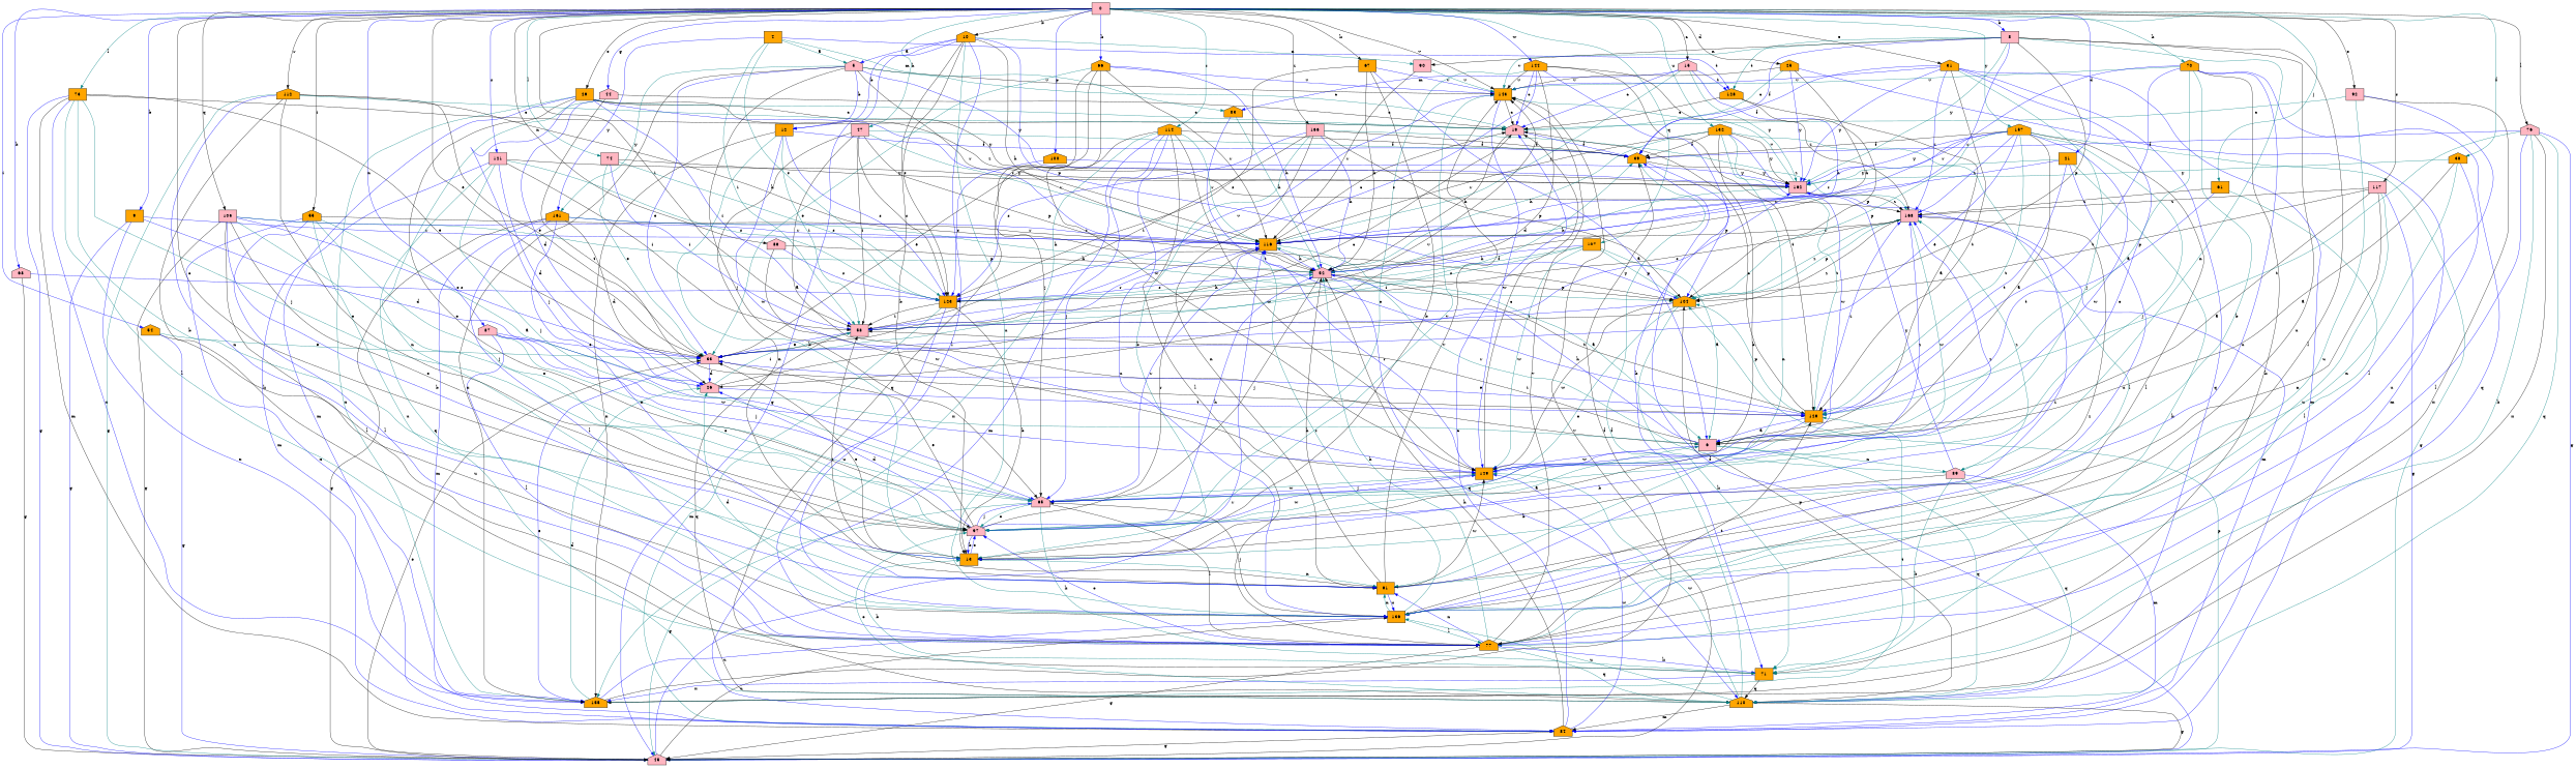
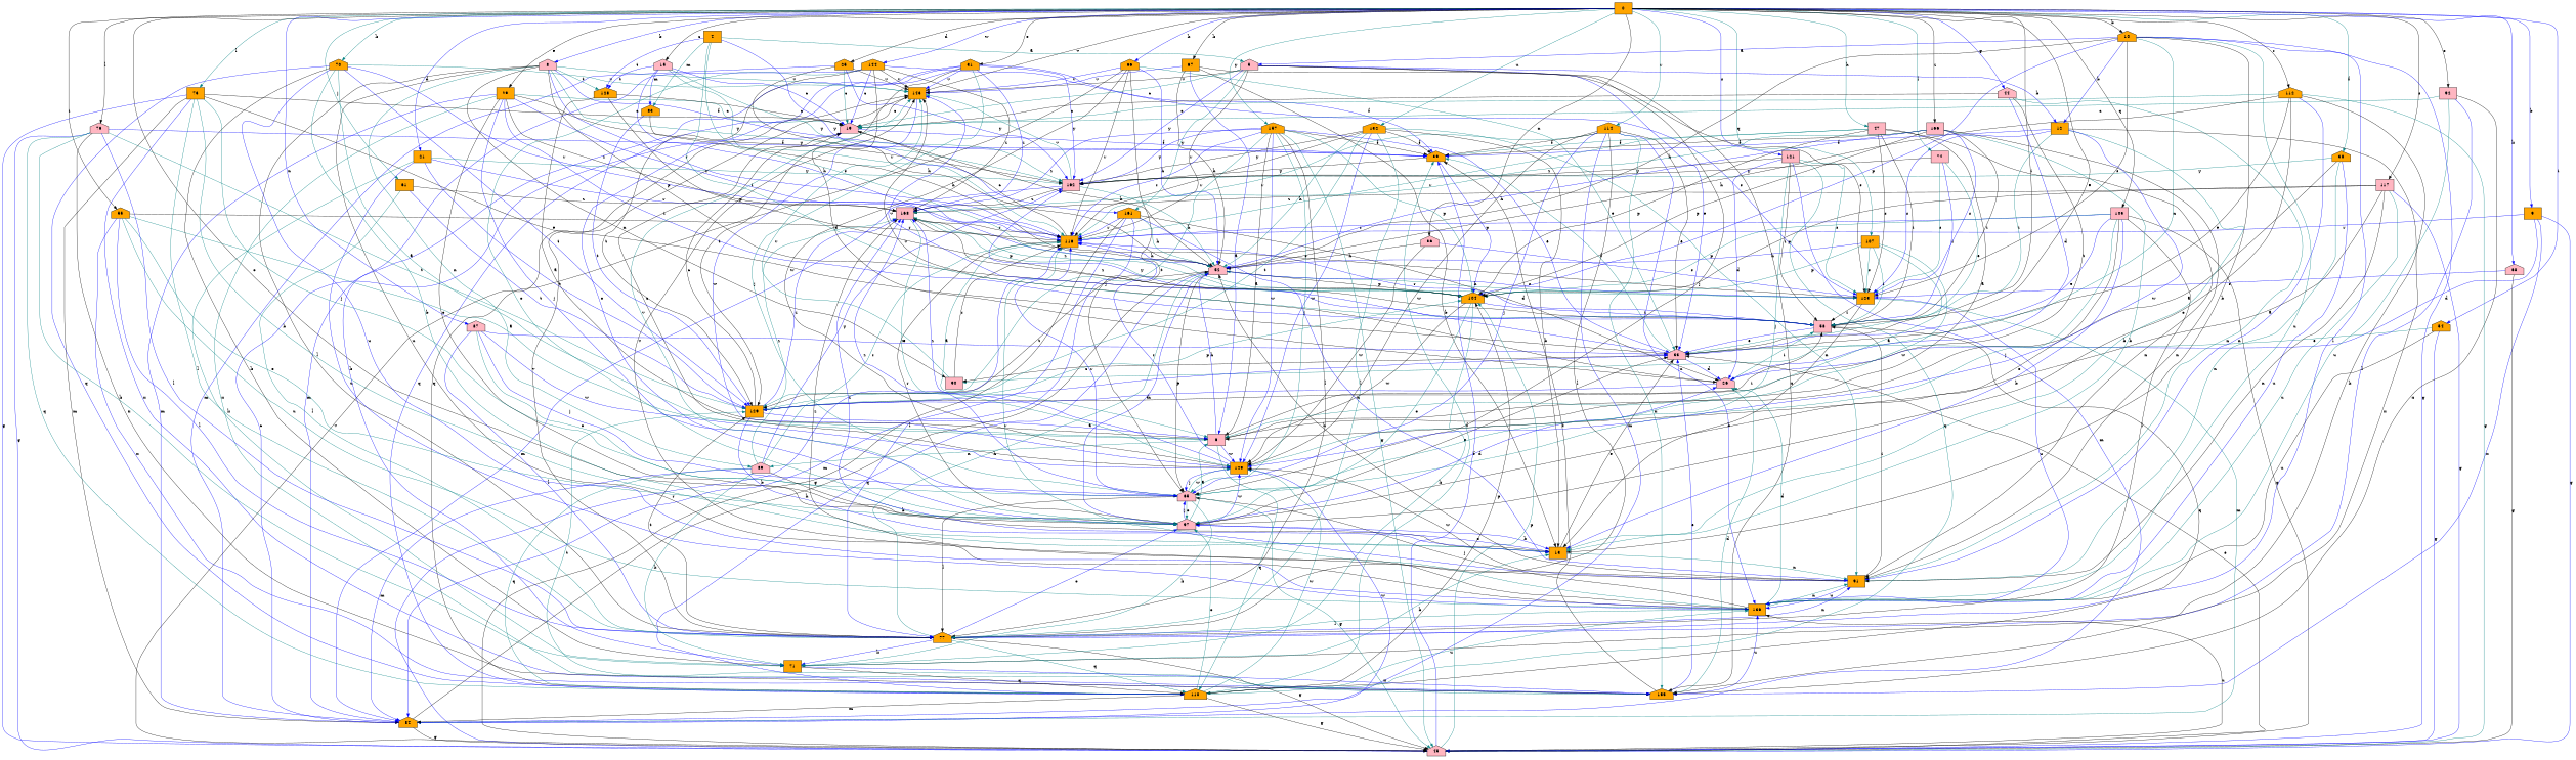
  strict digraph {
    node [fillcolor=orange shape=house style=filled]
    edge [color=blue]
-   0 [fillcolor=lightpink shape=box]
-   8 [fillcolor=lightpink shape=box]
+   0 [shape=box]
+   8 [fillcolor=lightpink]
    9 [shape=box]
    10
    15 [fillcolor=lightpink]
    21 [shape=box]
    25
    29 [shape=box]
    31
    33 [fillcolor=lightpink]
    38
    44 [fillcolor=lightpink]
    47 [fillcolor=lightpink shape=box]
    54
    55
    58 [fillcolor=lightpink shape=box]
    61 [shape=box]
    66
    67 [shape=box]
    68 [fillcolor=lightpink]
    70
    73 [shape=box]
    74 [fillcolor=lightpink shape=box]
    76 [fillcolor=lightpink]
    86 [fillcolor=lightpink]
    87 [fillcolor=lightpink]
    92 [fillcolor=lightpink shape=box]
    97 [fillcolor=lightpink]
-   100
    105 [fillcolor=lightpink shape=box]
    107 [shape=box]
    112
    114
    117 [fillcolor=lightpink shape=box]
    121 [fillcolor=lightpink shape=box]
    132
    143 [shape=box]
    144
    157
    166 [fillcolor=lightpink shape=box]
    128
    116 [shape=box]
    162 [fillcolor=lightpink shape=box]
    89 [fillcolor=lightpink]
    39
    77
    90 [fillcolor=lightpink shape=box]
    104
    136 [shape=box]
    155
    26 [fillcolor=lightpink]
    45 [fillcolor=lightpink]
    5 [fillcolor=lightpink]
    123 [shape=box]
    12 [shape=box]
    52 [fillcolor=lightpink]
    13 [shape=box]
    83
    19 [fillcolor=lightpink]
    71 [shape=box]
    129 [shape=box]
    84
    65 [fillcolor=lightpink]
    168 [fillcolor=lightpink shape=box]
    110
    6 [fillcolor=lightpink shape=box]
    91 [shape=box]
    149 [shape=box]
    4 [shape=box]
    161
    0 -> 8 [label=b]
    0 -> 9 [label=b]
    0 -> 10 [color=black label=b]
    0 -> 15 [color=black label=c]
    0 -> 21 [label=d]
    0 -> 25 [color=black label=d]
    0 -> 29 [color=black label=e]
    0 -> 31 [color=black label=e]
    0 -> 33 [color=black label=e]
    0 -> 38 [color=teal label=f]
    0 -> 44 [label=g]
    0 -> 47 [color=teal label=h]
    0 -> 54 [label=i]
    0 -> 55 [color=black label=i]
    0 -> 58 [color=black label=i]
    0 -> 61 [color=teal label=j]
    0 -> 66 [label=k]
    0 -> 67 [color=black label=k]
    0 -> 68 [label=k]
    0 -> 70 [color=teal label=k]
    0 -> 73 [color=teal label=l]
    0 -> 74 [color=teal label=l]
    0 -> 76 [color=black label=l]
    0 -> 86 [color=black label=n]
    0 -> 87 [label=n]
    0 -> 92 [color=black label=o]
    0 -> 97 [color=black label=o]
-   0 -> 100 [label=p]
    0 -> 105 [color=black label=q]
    0 -> 107 [color=teal label=q]
    0 -> 112 [color=black label=r]
    0 -> 114 [color=teal label=r]
    0 -> 117 [color=black label=s]
    0 -> 121 [label=s]
    0 -> 132 [color=teal label=u]
    0 -> 143 [color=black label=v]
    0 -> 144 [label=w]
    0 -> 157 [color=teal label=y]
    0 -> 166 [color=black label=z]
    8 -> 143 [color=teal label=v]
    8 -> 128 [color=teal label=t]
    8 -> 116 [label=r]
    8 -> 162 [color=teal label=y]
    8 -> 89 [color=teal label=n]
    8 -> 39 [label=f]
    8 -> 77 [color=black label=l]
    8 -> 90 [color=black label=n]
    8 -> 104 [color=black label=p]
    8 -> 136 [color=black label=u]
    9 -> 116 [label=r]
    9 -> 155 [label=x]
    9 -> 26 [label=d]
    9 -> 45 [label=g]
    10 -> 77 [label=l]
    10 -> 90 [color=teal label=n]
    10 -> 104 [label=p]
    10 -> 136 [color=teal label=u]
    10 -> 45 [label=g]
    10 -> 5 [label=a]
    10 -> 123 [color=black label=s]
    10 -> 12 [label=b]
    10 -> 52 [color=black label=h]
    10 -> 13 [color=black label=b]
    15 -> 128 [label=t]
    15 -> 116 [color=teal label=r]
    15 -> 162 [color=teal label=y]
    15 -> 52 [label=h]
    15 -> 83 [label=m]
    15 -> 19 [label=c]
    21 -> 116 [label=r]
    21 -> 162 [color=teal label=y]
    21 -> 136 [label=u]
    21 -> 71 [color=teal label=k]
    21 -> 129 [label=t]
    25 -> 143 [color=black label=v]
    25 -> 162 [label=y]
    25 -> 52 [color=black label=h]
    25 -> 19 [color=teal label=c]
    25 -> 84 [label=m]
    29 -> 58 [label=i]
    29 -> 97 [color=black label=o]
    29 -> 116 [label=r]
    29 -> 162 [color=black label=y]
    29 -> 155 [color=teal label=x]
    29 -> 19 [color=teal label=c]
    29 -> 84 [label=m]
    29 -> 65 [label=j]
    29 -> 168 [color=black label=z]
    31 -> 97 [label=o]
    31 -> 143 [label=v]
    31 -> 162 [label=y]
    31 -> 39 [label=f]
    31 -> 129 [color=black label=t]
    31 -> 84 [label=m]
    31 -> 65 [color=teal label=j]
    31 -> 168 [label=z]
    31 -> 110 [label=q]
    33 -> 162 [label=y]
    33 -> 39 [color=teal label=f]
    33 -> 26 [label=d]
-   33 -> 19 [color=black label=c]
+   33 -> 90 [color=black label=c]
    38 -> 162 [color=teal label=y]
    38 -> 136 [label=u]
    38 -> 6 [color=black label=a]
    38 -> 91 [color=teal label=n]
    44 -> 26 [label=d]
    44 -> 19 [color=black label=c]
    44 -> 129 [color=black label=t]
    44 -> 91 [color=teal label=n]
    47 -> 58 [color=black label=i]
    47 -> 116 [color=teal label=r]
    47 -> 39 [color=teal label=f]
    47 -> 104 [color=black label=p]
    47 -> 123 [color=black label=s]
    47 -> 6 [color=black label=a]
    47 -> 91 [color=black label=n]
    54 -> 33 [color=teal label=e]
    54 -> 136 [color=black label=u]
    54 -> 45 [label=g]
    55 -> 97 [color=teal label=o]
    55 -> 116 [color=black label=r]
    55 -> 77 [label=l]
    55 -> 136 [color=teal label=u]
    55 -> 155 [label=x]
    55 -> 6 [color=teal label=a]
    58 -> 33 [label=e]
    58 -> 143 [label=v]
    58 -> 116 [label=r]
    58 -> 168 [color=black label=z]
    58 -> 110 [color=black label=q]
    61 -> 77 [color=teal label=l]
    61 -> 129 [label=t]
    61 -> 168 [color=black label=z]
    66 -> 33 [color=teal label=e]
    66 -> 143 [label=v]
    66 -> 116 [color=black label=r]
    66 -> 52 [label=h]
    66 -> 65 [color=black label=j]
    66 -> 110 [color=black label=q]
    66 -> 149 [color=black label=w]
    67 -> 143 [label=v]
    67 -> 123 [color=black label=s]
    67 -> 52 [color=black label=h]
    67 -> 13 [color=black label=b]
    67 -> 6 [label=a]
    68 -> 45 [color=black label=g]
    68 -> 123 [label=s]
    70 -> 143 [color=teal label=v]
    70 -> 116 [label=r]
    70 -> 136 [label=u]
    70 -> 13 [color=teal label=b]
    70 -> 71 [color=black label=k]
    70 -> 129 [label=t]
    70 -> 110 [label=q]
    70 -> 6 [color=teal label=a]
    73 -> 33 [color=black label=e]
    73 -> 77 [color=teal label=l]
    73 -> 155 [label=x]
    73 -> 45 [label=g]
    73 -> 13 [color=teal label=b]
    73 -> 19 [color=black label=c]
    73 -> 84 [color=black label=m]
    73 -> 65 [color=teal label=j]
    74 -> 33 [color=teal label=e]
    74 -> 58 [label=i]
    74 -> 162 [color=black label=y]
    74 -> 123 [color=teal label=s]
    76 -> 39 [label=f]
    76 -> 77 [label=l]
    76 -> 155 [color=black label=x]
    76 -> 45 [label=g]
    76 -> 71 [color=teal label=k]
    76 -> 129 [color=teal label=t]
    76 -> 110 [color=teal label=q]
    86 -> 123 [label=s]
    86 -> 52 [color=black label=h]
    86 -> 149 [color=black label=w]
    87 -> 33 [label=e]
    87 -> 97 [color=teal label=o]
    87 -> 77 [label=l]
    87 -> 65 [label=j]
    87 -> 149 [label=w]
    92 -> 77 [label=l]
    92 -> 136 [color=teal label=u]
    92 -> 155 [color=black label=x]
    92 -> 19 [color=teal label=c]
    97 -> 33 [color=black label=e]
    97 -> 143 [color=teal label=v]
    97 -> 116 [color=black label=r]
    97 -> 26 [label=d]
    97 -> 52 [label=h]
    97 -> 13 [label=b]
    97 -> 65 [label=j]
    97 -> 6 [color=teal label=a]
    97 -> 149 [label=w]
-   100 -> 162 [label=y]
-   100 -> 123 [label=s]
    105 -> 33 [label=e]
    105 -> 97 [color=black label=o]
    105 -> 116 [label=r]
    105 -> 77 [color=black label=l]
    105 -> 104 [color=teal label=p]
    105 -> 45 [color=black label=g]
    105 -> 13 [label=b]
    105 -> 65 [color=teal label=j]
    107 -> 58 [color=teal label=i]
    107 -> 104 [color=teal label=p]
    107 -> 123 [color=teal label=s]
    107 -> 52 [label=h]
    107 -> 6 [color=teal label=a]
    107 -> 149 [color=teal label=w]
    112 -> 33 [color=black label=e]
    112 -> 97 [color=black label=o]
    112 -> 45 [color=teal label=g]
    112 -> 52 [color=black label=h]
    112 -> 19 [color=teal label=c]
    112 -> 71 [color=black label=k]
    112 -> 91 [label=n]
    114 -> 33 [color=black label=e]
    114 -> 116 [color=teal label=r]
    114 -> 39 [color=black label=f]
    114 -> 77 [color=black label=l]
    114 -> 136 [label=u]
    114 -> 155 [color=teal label=x]
    114 -> 84 [label=m]
    114 -> 65 [label=j]
    114 -> 149 [color=black label=w]
    117 -> 104 [color=black label=p]
    117 -> 136 [color=teal label=u]
    117 -> 45 [label=g]
    117 -> 168 [color=black label=z]
    117 -> 6 [color=black label=a]
    117 -> 91 [color=black label=n]
    121 -> 58 [color=black label=i]
    121 -> 162 [color=black label=y]
    121 -> 26 [label=d]
    121 -> 123 [color=teal label=s]
    121 -> 84 [label=m]
    121 -> 65 [color=teal label=j]
    121 -> 110 [color=teal label=q]
    132 -> 116 [color=black label=r]
    132 -> 162 [color=black label=y]
    132 -> 39 [color=black label=f]
    132 -> 77 [color=teal label=l]
    132 -> 52 [color=teal label=h]
    132 -> 13 [color=black label=b]
    132 -> 129 [color=teal label=t]
    132 -> 91 [color=teal label=n]
    132 -> 149 [label=w]
    143 -> 19 [color=black label=c]
    143 -> 149 [label=w]
    144 -> 97 [color=teal label=o]
    144 -> 143 [color=black label=v]
    144 -> 26 [color=black label=d]
    144 -> 123 [label=s]
    144 -> 19 [label=c]
    144 -> 71 [label=k]
    144 -> 129 [color=black label=t]
    144 -> 168 [color=black label=z]
    157 -> 33 [label=e]
    157 -> 116 [label=r]
    157 -> 162 [label=y]
    157 -> 39 [color=black label=f]
    157 -> 77 [color=black label=l]
    157 -> 104 [color=teal label=p]
    157 -> 45 [color=teal label=g]
    157 -> 129 [color=teal label=t]
    157 -> 65 [color=teal label=j]
    157 -> 168 [label=z]
    157 -> 6 [color=black label=a]
    157 -> 149 [label=w]
    166 -> 58 [color=black label=i]
    166 -> 39 [color=black label=f]
    166 -> 104 [color=black label=p]
    166 -> 123 [label=s]
    166 -> 52 [label=h]
    166 -> 13 [color=teal label=b]
    166 -> 168 [color=teal label=z]
    166 -> 91 [color=black label=n]
    128 -> 104 [color=black label=p]
    128 -> 19 [color=black label=c]
    128 -> 6 [color=black label=a]
    116 -> 52 [label=h]
    116 -> 19 [color=black label=c]
    116 -> 6 [color=teal label=a]
    162 -> 143 [color=teal label=v]
    162 -> 52 [color=teal label=h]
    162 -> 84 [label=m]
    162 -> 168 [color=black label=z]
    89 -> 116 [color=teal label=r]
    89 -> 162 [label=y]
    89 -> 13 [color=black label=b]
    89 -> 71 [color=teal label=k]
    89 -> 84 [label=m]
    89 -> 168 [color=teal label=z]
    89 -> 110 [color=teal label=q]
    39 -> 162 [color=black label=y]
    39 -> 104 [label=p]
    77 -> 97 [label=o]
    77 -> 143 [color=black label=v]
    77 -> 45 [color=black label=g]
    77 -> 52 [color=teal label=h]
    77 -> 71 [label=k]
    77 -> 129 [color=black label=t]
    77 -> 110 [color=teal label=q]
    77 -> 91 [label=n]
    90 -> 143 [color=teal label=v]
    90 -> 116 [color=black label=r]
    104 -> 58 [label=i]
    104 -> 97 [color=teal label=o]
    104 -> 71 [color=teal label=k]
    104 -> 168 [color=teal label=z]
    104 -> 149 [color=black label=w]
    136 -> 116 [color=teal label=r]
    136 -> 77 [color=teal label=l]
    136 -> 26 [color=teal label=d]
    136 -> 65 [color=black label=j]
    136 -> 168 [color=black label=z]
    136 -> 91 [color=teal label=n]
    155 -> 33 [label=e]
    155 -> 39 [color=black label=f]
    155 -> 136 [label=u]
    155 -> 26 [color=teal label=d]
    155 -> 129 [color=teal label=t]
    26 -> 58 [color=teal label=i]
    26 -> 143 [color=black label=v]
    26 -> 129 [label=t]
    45 -> 33 [color=black label=e]
    45 -> 143 [color=black label=v]
    45 -> 116 [label=r]
    45 -> 39 [label=f]
    45 -> 104 [color=teal label=p]
    45 -> 136 [color=black label=u]
    5 -> 33 [label=e]
    5 -> 143 [color=black label=v]
    5 -> 116 [color=black label=r]
    5 -> 162 [label=y]
    5 -> 155 [color=black label=x]
    5 -> 12 [label=b]
    5 -> 19 [color=teal label=c]
    5 -> 65 [color=black label=j]
    5 -> 161 [color=teal label=y]
    123 -> 58 [color=black label=i]
    123 -> 136 [label=u]
    123 -> 52 [color=teal label=h]
    123 -> 13 [color=black label=b]
    123 -> 84 [color=teal label=m]
    12 -> 58 [color=teal label=i]
    12 -> 39 [label=f]
    12 -> 155 [color=black label=x]
    12 -> 123 [label=s]
    12 -> 13 [color=teal label=b]
    12 -> 149 [label=w]
    52 -> 104 [color=black label=p]
    52 -> 123 [label=s]
    52 -> 129 [color=black label=t]
    52 -> 65 [color=black label=j]
    52 -> 110 [label=q]
    13 -> 33 [color=black label=e]
    13 -> 97 [label=o]
    13 -> 91 [color=teal label=n]
-   83 -> 52 [color=teal label=h]
+   83 -> 52 [color=black label=h]
    83 -> 129 [label=t]
    19 -> 39 [label=f]
    19 -> 52 [color=black label=h]
    71 -> 155 [label=x]
    71 -> 13 [color=teal label=b]
    71 -> 110 [color=black label=q]
    129 -> 33 [label=e]
    129 -> 104 [color=teal label=p]
    129 -> 13 [label=b]
    129 -> 19 [color=black label=c]
    129 -> 168 [label=z]
    129 -> 6 [label=a]
    84 -> 45 [color=black label=g]
    84 -> 52 [color=black label=h]
    84 -> 19 [label=c]
    84 -> 149 [label=w]
    65 -> 97 [color=teal label=o]
    65 -> 116 [label=r]
    65 -> 77 [color=black label=l]
    65 -> 45 [color=teal label=g]
    65 -> 71 [color=teal label=k]
    65 -> 168 [label=z]
    65 -> 149 [color=teal label=w]
    168 -> 116 [color=black label=r]
    168 -> 104 [color=teal label=p]
    168 -> 123 [color=black label=s]
    168 -> 149 [color=teal label=w]
    110 -> 97 [color=teal label=o]
    110 -> 39 [color=teal label=f]
    110 -> 104 [color=black label=p]
    110 -> 136 [color=teal label=u]
    110 -> 45 [color=black label=g]
    110 -> 84 [color=black label=m]
    110 -> 149 [color=teal label=w]
    6 -> 58 [color=black label=i]
    6 -> 89 [color=teal label=n]
    6 -> 52 [label=h]
    6 -> 110 [color=teal label=q]
    6 -> 149 [label=w]
    91 -> 58 [color=black label=i]
    91 -> 143 [color=black label=v]
    91 -> 136 [label=u]
    91 -> 52 [color=black label=h]
    91 -> 168 [label=z]
    91 -> 149 [color=black label=w]
    149 -> 116 [label=r]
    149 -> 19 [color=black label=c]
    149 -> 65 [label=j]
    149 -> 168 [label=z]
    4 -> 58 [color=teal label=i]
    4 -> 128 [label=t]
    4 -> 5 [color=teal label=a]
    4 -> 123 [color=teal label=s]
    4 -> 83 [color=teal label=m]
    4 -> 161 [label=y]
    161 -> 116 [label=r]
    161 -> 77 [label=l]
    161 -> 26 [color=black label=d]
    161 -> 45 [color=black label=g]
    161 -> 52 [color=teal label=h]
    161 -> 84 [label=m]
    161 -> 91 [label=n]
  }
